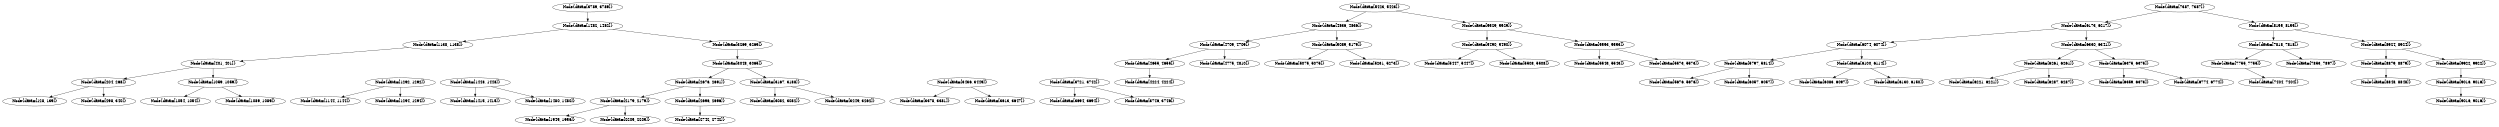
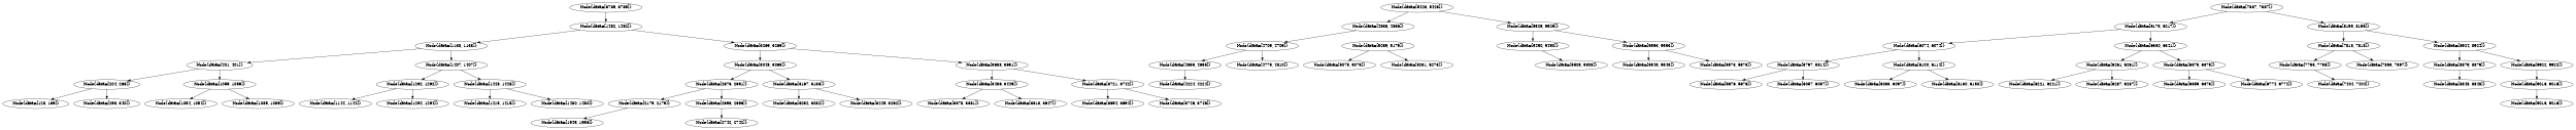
  digraph {
    n1 [label="Node{data=[3789, 3789]}"]
    n2 [label="Node{data=[1482, 1482]}"]
    n3 [label="Node{data=[1138, 1138]}"]
    n4 [label="Node{data=[3269, 3269]}"]
    n5 [label="Node{data=[401, 401]}"]
+   n6 [label="Node{data=[1407, 1407]}"]
    n7 [label="Node{data=[3048, 3065]}"]
+   n8 [label="Node{data=[3688, 3691]}"]
    n9 [label="Node{data=[204, 268]}"]
    n10 [label="Node{data=[1059, 1059]}"]
    n11 [label="Node{data=[1292, 1292]}"]
    n12 [label="Node{data=[1448, 1448]}"]
    n13 [label="Node{data=[128, 139]}"]
    n14 [label="Node{data=[298, 340]}"]
    n15 [label="Node{data=[1054, 1054]}"]
    n16 [label="Node{data=[1089, 1089]}"]
    n17 [label="Node{data=[1144, 1144]}"]
    n18 [label="Node{data=[1294, 1294]}"]
    n19 [label="Node{data=[1415, 1415]}"]
    n20 [label="Node{data=[1480, 1480]}"]
    n21 [label="Node{data=[2676, 2691]}"]
    n22 [label="Node{data=[3167, 3188]}"]
    n23 [label="Node{data=[3436, 3449]}"]
    n24 [label="Node{data=[3721, 3742]}"]
    n25 [label="Node{data=[2179, 2179]}"]
    n26 [label="Node{data=[2696, 2696]}"]
    n27 [label="Node{data=[3082, 3082]}"]
    n28 [label="Node{data=[3249, 3262]}"]
    n29 [label="Node{data=[1945, 1956]}"]
-   n30 [label="Node{data=[2205, 2205]}"]
    n31 [label="Node{data=[2742, 2742]}"]
    n32 [label="Node{data=[3378, 3381]}"]
    n33 [label="Node{data=[3613, 3647]}"]
    n34 [label="Node{data=[3694, 3694]}"]
    n35 [label="Node{data=[3746, 3746]}"]
    n36 [label="Node{data=[5423, 5423]}"]
    n37 [label="Node{data=[4836, 4836]}"]
    n38 [label="Node{data=[5529, 5529]}"]
    n39 [label="Node{data=[7387, 7387]}"]
    n40 [label="Node{data=[6173, 6217]}"]
    n41 [label="Node{data=[8155, 8155]}"]
    n42 [label="Node{data=[4709, 4709]}"]
    n43 [label="Node{data=[5089, 5179]}"]
    n44 [label="Node{data=[5490, 5490]}"]
    n45 [label="Node{data=[5553, 5553]}"]
    n46 [label="Node{data=[4655, 4655]}"]
    n47 [label="Node{data=[4775, 4810]}"]
    n48 [label="Node{data=[5075, 5075]}"]
    n49 [label="Node{data=[5231, 5273]}"]
    n50 [label="Node{data=[4224, 4224]}"]
-   n51 [label="Node{data=[5447, 5447]}"]
    n52 [label="Node{data=[5508, 5508]}"]
    n53 [label="Node{data=[5543, 5543]}"]
    n54 [label="Node{data=[5573, 5573]}"]
    n55 [label="Node{data=[6074, 6074]}"]
    n56 [label="Node{data=[6330, 6341]}"]
    n57 [label="Node{data=[7818, 7818]}"]
    n58 [label="Node{data=[8924, 8924]}"]
    n59 [label="Node{data=[5797, 5814]}"]
    n60 [label="Node{data=[6100, 6114]}"]
    n61 [label="Node{data=[6261, 6261]}"]
    n62 [label="Node{data=[6375, 6375]}"]
    n63 [label="Node{data=[5676, 5676]}"]
    n64 [label="Node{data=[6057, 6057]}"]
    n65 [label="Node{data=[6083, 6097]}"]
    n66 [label="Node{data=[6130, 6150]}"]
    n67 [label="Node{data=[6221, 6221]}"]
    n68 [label="Node{data=[6287, 6287]}"]
    n69 [label="Node{data=[6359, 6373]}"]
    n70 [label="Node{data=[6774, 6774]}"]
    n71 [label="Node{data=[7755, 7755]}"]
    n72 [label="Node{data=[7853, 7897]}"]
    n73 [label="Node{data=[8879, 8879]}"]
    n74 [label="Node{data=[9922, 9922]}"]
    n75 [label="Node{data=[7404, 7404]}"]
    n76 [label="Node{data=[8848, 8848]}"]
    n77 [label="Node{data=[9016, 9016]}"]
    n78 [label="Node{data=[9016, 9016]}"]
    n1 -> n2
    n2 -> n3
    n2 -> n4
    n3 -> n5
+   n3 -> n6
    n4 -> n7
+   n4 -> n8
    n5 -> n9
    n5 -> n10
+   n6 -> n11
+   n6 -> n12
    n7 -> n21
    n7 -> n22
+   n8 -> n23
+   n8 -> n24
    n9 -> n13
    n9 -> n14
    n10 -> n15
    n10 -> n16
    n11 -> n17
    n11 -> n18
    n12 -> n19
    n12 -> n20
    n21 -> n25
    n21 -> n26
    n22 -> n27
    n22 -> n28
    n23 -> n32
    n23 -> n33
    n24 -> n34
    n24 -> n35
    n25 -> n29
-   n25 -> n30
    n26 -> n31
    n36 -> n37
    n36 -> n38
    n37 -> n42
-   n37 -> n43
    n38 -> n44
    n38 -> n45
    n39 -> n40
    n39 -> n41
    n40 -> n55
    n40 -> n56
    n41 -> n57
    n41 -> n58
    n42 -> n46
    n42 -> n47
    n43 -> n48
    n43 -> n49
-   n44 -> n51
    n44 -> n52
    n45 -> n53
    n45 -> n54
    n46 -> n50
    n55 -> n59
    n55 -> n60
    n56 -> n61
    n56 -> n62
    n57 -> n71
    n57 -> n72
    n58 -> n73
    n58 -> n74
    n59 -> n63
    n59 -> n64
    n60 -> n65
    n60 -> n66
    n61 -> n67
    n61 -> n68
    n62 -> n69
    n62 -> n70
    n71 -> n75
    n73 -> n76
    n74 -> n77
    n77 -> n78
  }
